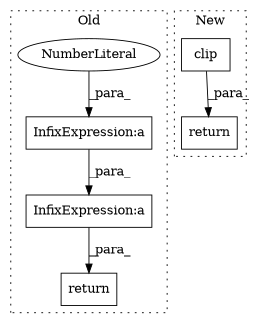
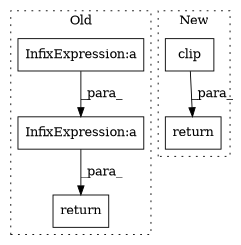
  digraph {
    node [a=41 l=7 shape=box]
    n1 [label=return s=1715]
    n2 [a=27 l=3 label="InfixExpression:a" s=1696]
    n3 [a=27 l=3 label="InfixExpression:a" s=1626]
-   n4 [a=34 l=5 label=NumberLiteral s=1621 shape=ellipse]
    n5 [a=32 l="5,1" label=clip s="669,724"]
    n6 [label=return s=921]
    subgraph cluster_1 {
      label=Old
      style=dotted
      n1
      n2
      n3
-     n4
    }
    subgraph cluster_2 {
      label=New
      style=dotted
      n5
      n6
    }
    n2 -> n1 [label=_para_]
    n3 -> n2 [label=_para_]
-   n4 -> n3 [label=_para_]
    n5 -> n6 [label=_para_]
  }
